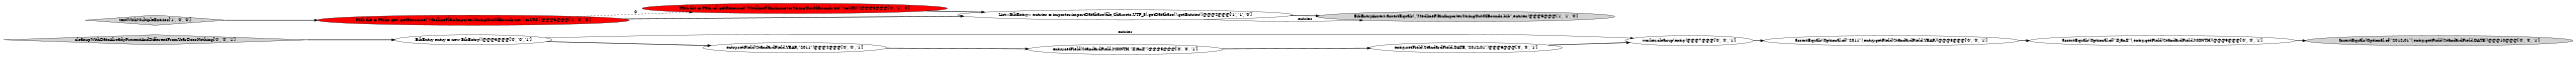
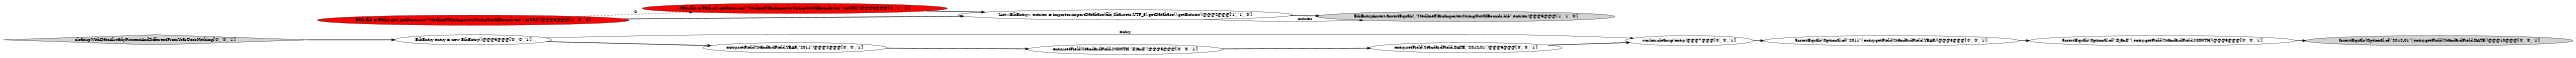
  digraph {
    rankdir=LR
    node [fillcolor=white shape=ellipse style=filled]
    edge [style=bold]
    n1 [label="assertEquals(Optional.of(\"2011\"),entry.getField(StandardField.YEAR))@@@8@@@['0', '0', '1']"]
    n2 [label="assertEquals(Optional.of(\"#jan#\"),entry.getField(StandardField.MONTH))@@@9@@@['0', '0', '1']"]
    n3 [fillcolor=lightgray label="assertEquals(Optional.of(\"2012-01\"),entry.getField(StandardField.DATE))@@@10@@@['0', '0', '1']"]
    n4 [fillcolor=red label="Path file = Path.of(.getResource(\"MedlinePlainImporterStringOutOfBounds.txt\").toURI())@@@3@@@['0', '1', '0']"]
    n5 [label="List<BibEntry> entries = importer.importDatabase(file,Charsets.UTF_8).getDatabase().getEntries()@@@4@@@['1', '1', '0']"]
-   n6 [fillcolor=lightgray label="testWithMultipleEntries['1', '0', '0']" shape=diamond]
    n7 [fillcolor=red label="Path file = Paths.get(.getResource(\"MedlinePlainImporterStringOutOfBounds.txt\").toURI())@@@3@@@['1', '0', '0']"]
    n8 [label="entry.setField(StandardField.DATE,\"2012-01\")@@@6@@@['0', '0', '1']"]
    n9 [label="worker.cleanup(entry)@@@7@@@['0', '0', '1']"]
    n10 [fillcolor=lightgray label="BibEntryAssert.assertEquals(,\"MedlinePlainImporterStringOutOfBounds.bib\",entries)@@@5@@@['1', '1', '0']"]
    n11 [fillcolor=lightgray label="cleanupWithDateAlreadyPresentAndDifferentFromYearDoesNothing['0', '0', '1']" shape=diamond]
    n12 [label="BibEntry entry = new BibEntry()@@@3@@@['0', '0', '1']"]
    n13 [label="entry.setField(StandardField.YEAR,\"2011\")@@@4@@@['0', '0', '1']"]
    n14 [label="entry.setField(StandardField.MONTH,\"#jan#\")@@@5@@@['0', '0', '1']"]
    n1 -> n2
    n2 -> n3
    n4 -> n5
    n5 -> n10
    n5 -> n10 [label=entries style=solid]
-   n6 -> n7
    n7 -> n4 [label=0 style=dashed]
    n7 -> n5
    n8 -> n9
    n9 -> n1
    n11 -> n12
-   n12 -> n9 [label=entries style=solid]
+   n12 -> n9 [label=entry style=solid]
    n12 -> n13
    n13 -> n14
    n14 -> n8
  }
